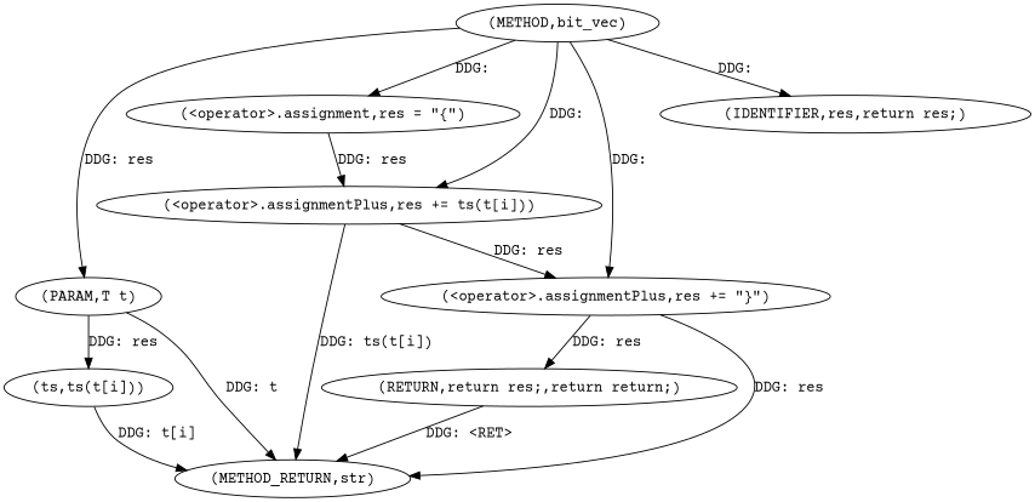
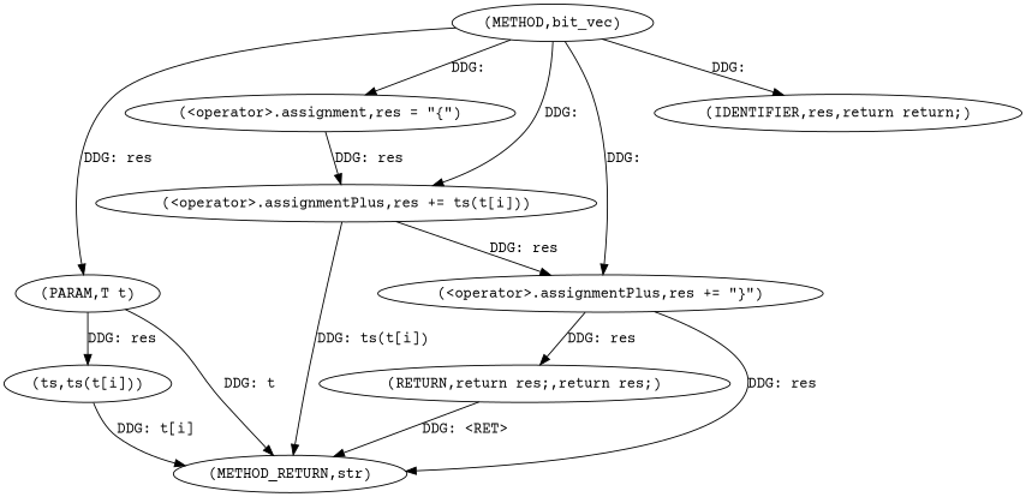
  digraph {
    fontname="Courier Prime"
    node [fontname="Courier Prime"]
    edge [fontname="Courier Prime"]
    n1 [label="(METHOD,bit_vec)"]
    n2 [label="(PARAM,T t)"]
    n3 [label="(<operator>.assignment,res = \"{\")"]
    n4 [label="(<operator>.assignmentPlus,res += ts(t[i]))"]
    n5 [label="(<operator>.assignmentPlus,res += \"}\")"]
-   n6 [label="(IDENTIFIER,res,return res;)"]
+   n6 [label="(IDENTIFIER,res,return return;)"]
    n7 [label="(METHOD_RETURN,str)"]
    n8 [label="(ts,ts(t[i]))"]
-   n9 [label="(RETURN,return res;,return return;)"]
+   n9 [label="(RETURN,return res;,return res;)"]
    n1 -> n2 [label="DDG: res"]
    n1 -> n3 [label="DDG: "]
    n1 -> n4 [label="DDG: "]
    n1 -> n5 [label="DDG: "]
    n1 -> n6 [label="DDG: "]
    n2 -> n7 [label="DDG: t"]
    n2 -> n8 [label="DDG: res"]
    n3 -> n4 [label="DDG: res"]
    n4 -> n5 [label="DDG: res"]
    n4 -> n7 [label="DDG: ts(t[i])"]
    n5 -> n7 [label="DDG: res"]
    n5 -> n9 [label="DDG: res"]
    n8 -> n7 [label="DDG: t[i]"]
    n9 -> n7 [label="DDG: <RET>"]
  }
